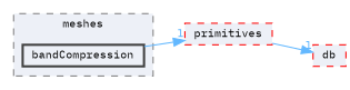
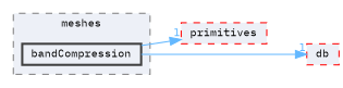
  digraph {
    compound=true
    fontname="IBM Plex Mono"
    rankdir=LR
    node [color=red fillcolor="#edf0f7" fontname="IBM Plex Mono" fontsize=10 shape=box style="filled,dashed"]
    edge [color=steelblue1 fontcolor=steelblue1 fontname="IBM Plex Mono" fontsize=10 headlabel=1 labeldistance=1.5 labelfontname=Helvetica labelfontsize=10]
    n1 [color=grey25 height=0.2 label=bandCompression style="filled,bold" width=0.4]
    n2 [height=0.2 label=primitives width=0.4]
    n3 [height=0.2 label=db width=0.4]
    subgraph cluster_1 {
      bgcolor="#edf0f7"
      fontsize=10
      label=meshes
      pencolor=grey50
      style="filled,dashed"
      n1
    }
    n1 -> n2
-   n2 -> n3
+   n1 -> n3
  }
